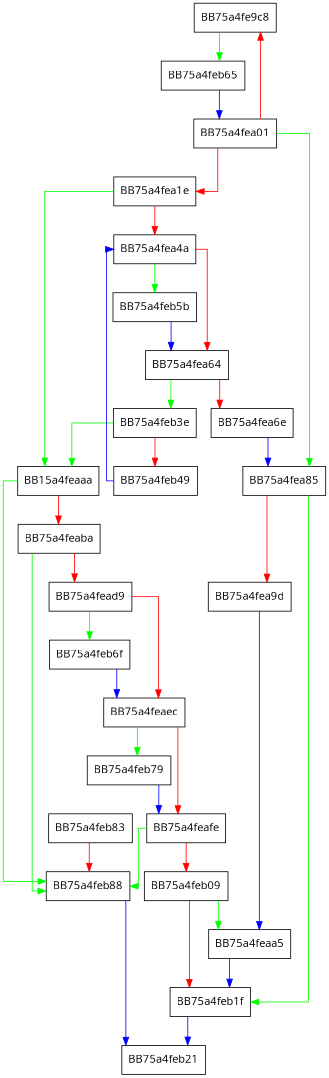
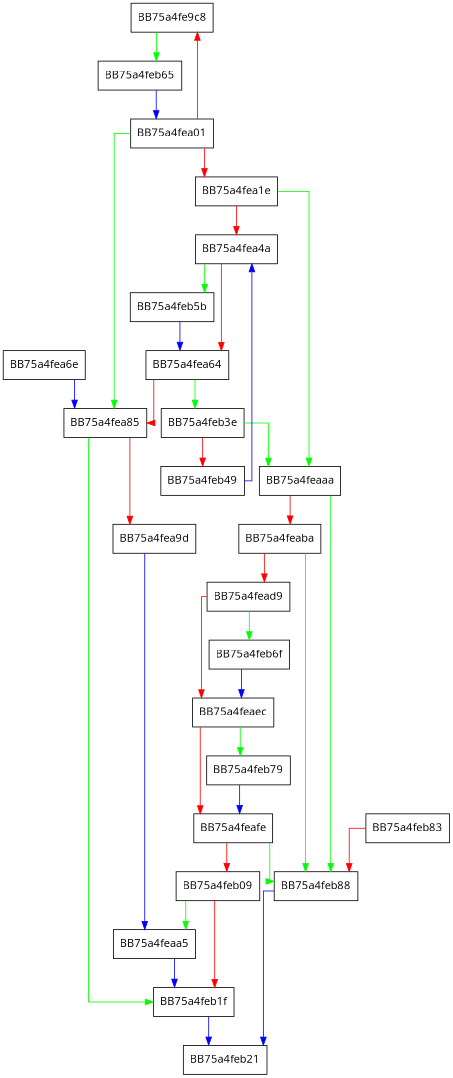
  digraph {
    fontname="Open Sans"
    splines=ortho
    node [fontname="Open Sans" shape=box]
    edge [color=red fontname="Open Sans"]
    BB75a4fe9c8
    BB75a4feb65
    BB75a4fea01
    BB75a4fea85
    BB75a4fea1e
    BB75a4feb1f
    BB75a4fea9d
-   BB75a4feaaa [label=BB15a4feaaa]
+   BB75a4feaaa
    BB75a4fea4a
    BB75a4feb21
    BB75a4feaa5
    BB75a4feb88
    BB75a4feaba
    BB75a4feb5b
    BB75a4fea64
    BB75a4fead9
    BB75a4feb3e
    BB75a4fea6e
    BB75a4feb49
    BB75a4feb6f
    BB75a4feaec
    BB75a4feb79
    BB75a4feafe
    BB75a4feb09
    BB75a4feb83
    BB75a4fe9c8 -> BB75a4feb65 [color=green]
    BB75a4feb65 -> BB75a4fea01 [color=blue]
    BB75a4fea01 -> BB75a4fe9c8
    BB75a4fea01 -> BB75a4fea85 [color=green]
    BB75a4fea01 -> BB75a4fea1e
    BB75a4fea85 -> BB75a4feb1f [color=green]
    BB75a4fea85 -> BB75a4fea9d
    BB75a4fea1e -> BB75a4feaaa [color=green]
    BB75a4fea1e -> BB75a4fea4a
    BB75a4feb1f -> BB75a4feb21 [color=blue]
    BB75a4fea9d -> BB75a4feaa5 [color=blue]
    BB75a4feaaa -> BB75a4feb88 [color=green]
    BB75a4feaaa -> BB75a4feaba
    BB75a4fea4a -> BB75a4feb5b [color=green]
    BB75a4fea4a -> BB75a4fea64
    BB75a4feaa5 -> BB75a4feb1f [color=blue]
    BB75a4feb88 -> BB75a4feb21 [color=blue]
    BB75a4feaba -> BB75a4feb88 [color=green]
    BB75a4feaba -> BB75a4fead9
    BB75a4feb5b -> BB75a4fea64 [color=blue]
    BB75a4fea64 -> BB75a4feb3e [color=green]
-   BB75a4fea64 -> BB75a4fea6e
+   BB75a4fea64 -> BB75a4fea85
    BB75a4fead9 -> BB75a4feb6f [color=green]
    BB75a4fead9 -> BB75a4feaec
    BB75a4feb3e -> BB75a4feaaa [color=green]
    BB75a4feb3e -> BB75a4feb49
    BB75a4fea6e -> BB75a4fea85 [color=blue]
    BB75a4feb49 -> BB75a4fea4a [color=blue]
    BB75a4feb6f -> BB75a4feaec [color=blue]
    BB75a4feaec -> BB75a4feb79 [color=green]
    BB75a4feaec -> BB75a4feafe
    BB75a4feb79 -> BB75a4feafe [color=blue]
    BB75a4feafe -> BB75a4feb88 [color=green]
    BB75a4feafe -> BB75a4feb09
    BB75a4feb09 -> BB75a4feb1f
    BB75a4feb09 -> BB75a4feaa5 [color=green]
    BB75a4feb83 -> BB75a4feb88
  }
